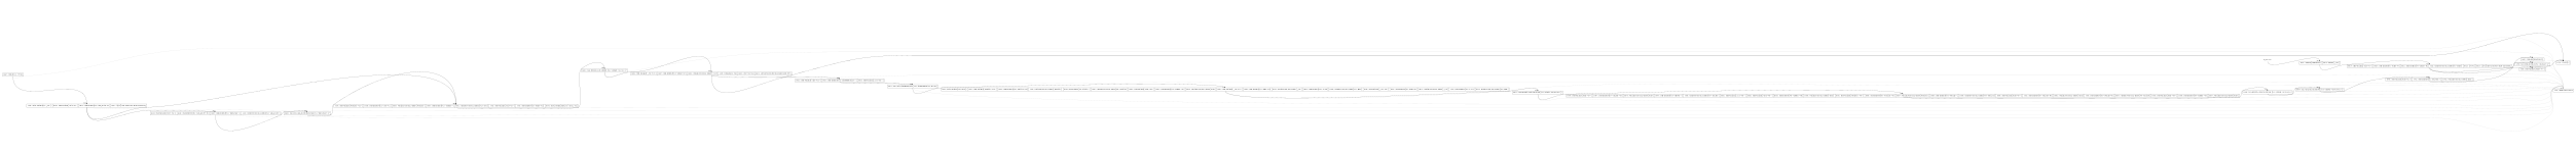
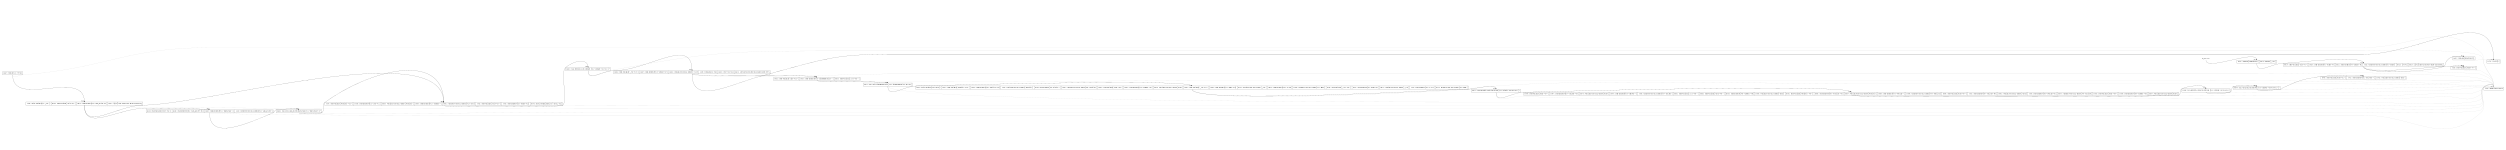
  digraph {
    fontname="Courier Prime"
    rankdir=LR
    node [fontname="Courier Prime" shape=record]
    edge [fontname="Courier Prime" headport=n tailport=s]
    BB_entry695 [shape=none]
    n2 [label="{36617: constant[undefined,v1]|36618: vardecl['_760']}"]
    n3 [label="{36619: read-variable['this',v5,-]|36620: read-property[v5,'drops',v4]|36621: read-property[v4,'length',v3]|36622: \<property-non-null-undef\>[v5,'drops']|36623: ![v3,v2]|36624: if[v2](true-block:9859,false-block:9860)}"]
    n4 [label="{36625: constant[undefined,v1]}"]
    n5 [label="{36626: read-variable['Array',v7,-]}"]
    n6 [label="{36705: exceptional-return}"]
    n7 [label="{36704: return[v1]}"]
    n8 [label="{36627: construct [-,v7,v6]}"]
    n9 [label="{36628: write-variable[v6,'_760']*|36629: read-variable['this',v9,-]|36630: read-property[v9,'last_active',v8]|36631: if[v8](true-block:9863,false-block:9865)}"]
    n10 [label="{36632: read-variable['this',v12,-]|36633: read-property[v12,'last_active',v11]|36634: read-property[v11,'deactivate',-]|36635: \<property-non-null-undef\>[v12,'last_active']}"]
    n11 [label="{36637: read-variable['MochiKit',v12,-]|36638: read-property[v12,'Iter',v11]|36639: \<variable-non-null-undef\>['MochiKit']|36640: read-property[v11,'forEach',-]|36641: \<property-non-null-undef\>[v12,'Iter']|36642: read-variable['this',v14,-]|36643: read-property[v14,'drops',v13]|36644: function-expr[function ( drop ),v15]}"]
    n12 [label="{36636: call-this.last_active.deactivate [v11,'deactivate',-]*}"]
    n13 [label="{36645: call-MochiKit.Iter.forEach [v11,'forEach',v13,v15,-]*}"]
    n14 [label="{36646: read-variable['_760',v19,-]|36647: read-property[v19,'length',v17]|36648: \<variable-non-null-undef\>['_760']|36649: constant[0.0,v18]|36650: \>[v17,v18,v16]|36651: if[v16](true-block:9868,false-block:9877)}"]
    n15 [label="{36652: read-variable['this',v22,-]|36653: read-property[v22,'findDeepestChild',-]|36654: read-variable['_760',v23,-]}"]
    n16 [label="{36655: call-this.findDeepestChild [v22,'findDeepestChild',v23,v20]}"]
    n17 [label="{36656: write-variable[v20,'drop']*|36657: read-variable['MochiKit',v26,-]|36658: read-property[v26,'Position',v25]|36659: \<variable-non-null-undef\>['MochiKit']|36660: read-property[v25,'within',-]|36661: \<property-non-null-undef\>[v26,'Position']|36662: read-variable['drop',v28,-]|36663: read-property[v28,'element',v27]|36664: \<variable-non-null-undef\>['drop']|36665: read-variable['_75e',v31,-]|36666: read-property[v31,'page',v30]|36667: \<variable-non-null-undef\>['_75e']|36668: read-property[v30,'x',v29]|36669: \<property-non-null-undef\>[v31,'page']|36670: read-variable['_75e',v34,-]|36671: read-property[v34,'page',v33]|36672: \<variable-non-null-undef\>['_75e']|36673: read-property[v33,'y',v32]|36674: \<property-non-null-undef\>[v34,'page']}"]
    n18 [label="{36675: call-MochiKit.Position.within [v25,'within',v27,v29,v32,-]*}"]
    n19 [label="{36676: read-variable['drop',v37,-]|36677: read-property[v37,'options',v36]|36678: \<variable-non-null-undef\>['drop']|36679: read-property[v36,'onhover',-]|36680: \<property-non-null-undef\>[v37,'options']|36681: read-variable['_75f',v38,-]|36682: read-variable['drop',v40,-]|36683: read-property[v40,'element',v39]|36684: \<variable-non-null-undef\>['drop']|36685: read-variable['MochiKit',v44,-]|36686: read-property[v44,'Position',v43]|36687: \<variable-non-null-undef\>['MochiKit']|36688: read-property[v43,'overlap',-]|36689: \<property-non-null-undef\>[v44,'Position']|36690: read-variable['drop',v47,-]|36691: read-property[v47,'options',v46]|36692: \<variable-non-null-undef\>['drop']|36693: read-property[v46,'overlap',v45]|36694: \<property-non-null-undef\>[v47,'options']|36695: read-variable['drop',v49,-]|36696: read-property[v49,'element',v48]|36697: \<variable-non-null-undef\>['drop']}"]
    n20 [label="{36698: call-MochiKit.Position.overlap [v43,'overlap',v45,v48,v41]}"]
    n21 [label="{36699: call-drop.options.onhover [v36,'onhover',v38,v39,v41,-]*}"]
    n22 [label="{36700: read-variable['drop',v51,-]|36701: read-property[v51,'activate',-]|36702: \<variable-non-null-undef\>['drop']}"]
-   n23 [label="{36703: call-drop.activate [v51,'activate',-]*}"]
    BB_entry695 -> n2 [headlabel="    9857"]
    n2 -> n3 [headlabel="      9858"]
    n3 -> n4 [headlabel="      9859"]
    n3 -> n5 [headlabel="      9860"]
    n3 -> n6 [color=gray headlabel="      9878"]
    n4 -> n7 [color=gray headlabel="      9877"]
    n5 -> n6 [color=gray]
    n8 -> n6 [color=gray]
    n8 -> n9 [headlabel="      9862"]
    n9 -> n6 [color=gray]
    n9 -> n10 [headlabel="      9863"]
    n9 -> n11 [headlabel="      9865"]
    n10 -> n6 [color=gray]
    n10 -> n12 [headlabel="      9864"]
    n11 -> n6 [color=gray]
    n11 -> n13 [headlabel="      9866"]
    n12 -> n6 [color=gray]
    n12 -> n11
    n13 -> n6 [color=gray]
    n13 -> n14 [headlabel="      9867"]
    n14 -> n6 [color=gray]
    n14 -> n7
    n14 -> n15 [headlabel="      9868"]
    n15 -> n6 [color=gray]
    n15 -> n16 [headlabel="      9869"]
    n16 -> n6 [color=gray]
    n16 -> n17 [headlabel="      9870"]
    n17 -> n6 [color=gray]
    n17 -> n18 [headlabel="      9871"]
    n18 -> n6 [color=gray]
    n18 -> n19 [headlabel="      9872"]
    n19 -> n6 [color=gray]
    n19 -> n20 [headlabel="      9873"]
    n20 -> n6 [color=gray]
    n20 -> n21 [headlabel="      9874"]
    n21 -> n6 [color=gray]
    n21 -> n22 [headlabel="      9875"]
    n22 -> n6 [color=gray]
-   n22 -> n23 [headlabel="      9876"]
-   n23 -> n6 [color=gray]
-   n23 -> n7
  }
